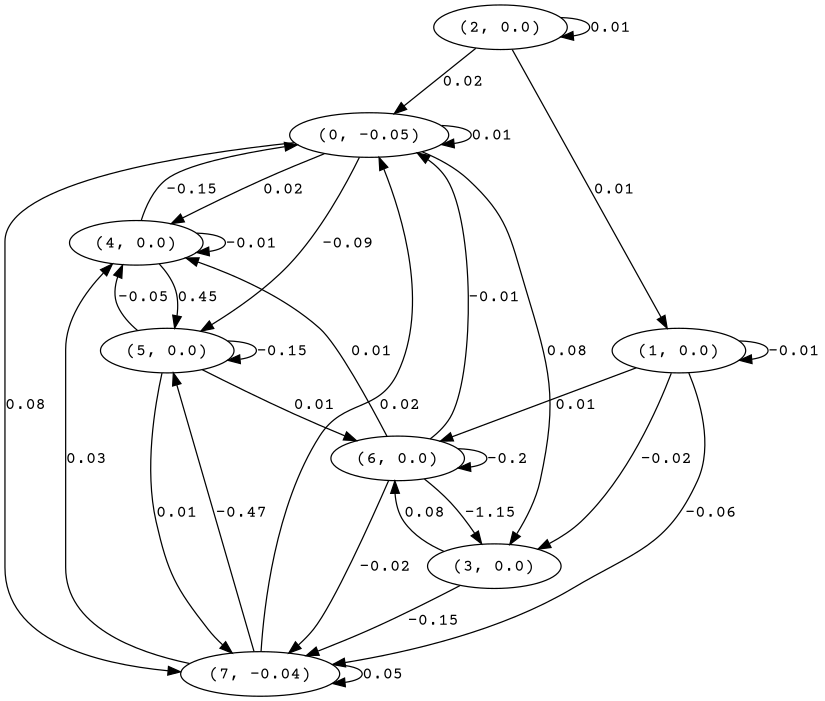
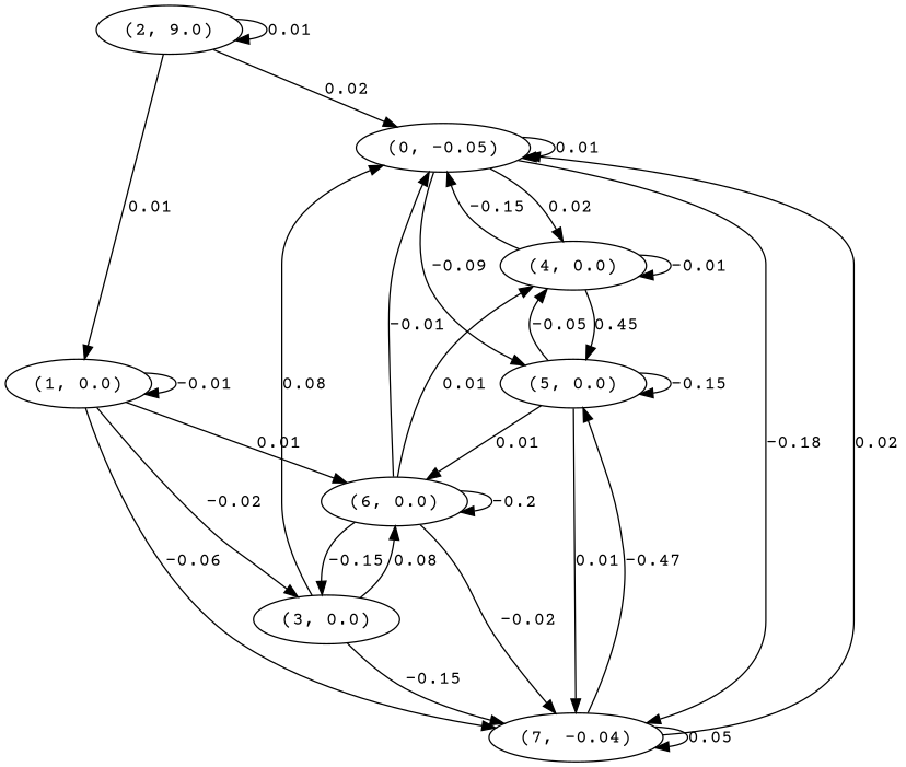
  digraph {
    fontname="Courier Prime"
    node [fontname="Courier Prime"]
    edge [fontname="Courier Prime"]
    n1 [label="(0, -0.05)"]
    n2 [label="(4, 0.0)"]
    n3 [label="(5, 0.0)"]
    n4 [label="(7, -0.04)"]
    n5 [label="(6, 0.0)"]
    n6 [label="(1, 0.0)"]
    n7 [label="(3, 0.0)"]
-   n8 [label="(2, 0.0)"]
+   n8 [label="(2, 9.0)"]
    n1 -> n1 [label=0.01]
    n1 -> n2 [label=0.02]
    n1 -> n3 [label=-0.09]
-   n1 -> n4 [label=0.08]
+   n1 -> n4 [label=-0.18]
    n2 -> n1 [label=-0.15]
    n2 -> n2 [label=-0.01]
    n2 -> n3 [label=0.45]
    n3 -> n2 [label=-0.05]
    n3 -> n3 [label=-0.15]
    n3 -> n4 [label=0.01]
    n3 -> n5 [label=0.01]
    n4 -> n1 [label=0.02]
-   n4 -> n2 [label=0.03]
    n4 -> n3 [label=-0.47]
    n4 -> n4 [label=0.05]
    n5 -> n1 [label=-0.01]
    n5 -> n2 [label=0.01]
    n5 -> n4 [label=-0.02]
    n5 -> n5 [label=-0.2]
-   n5 -> n7 [label=-1.15]
+   n5 -> n7 [label=-0.15]
    n6 -> n4 [label=-0.06]
    n6 -> n5 [label=0.01]
    n6 -> n6 [label=-0.01]
    n6 -> n7 [label=-0.02]
-   n1 -> n7 [label=0.08]
+   n7 -> n1 [label=0.08]
    n7 -> n4 [label=-0.15]
    n7 -> n5 [label=0.08]
    n8 -> n1 [label=0.02]
    n8 -> n6 [label=0.01]
    n8 -> n8 [label=0.01]
  }
